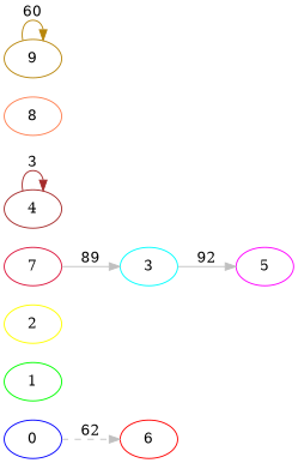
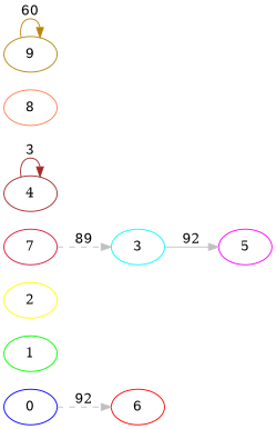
  digraph {
    rankdir=LR
    ranksep=equally
    edge [color=grey]
    0 [color=blue]
    6 [color=red]
    1 [color=green]
    2 [color=yellow]
    3 [color=aqua]
    5 [color=magenta]
    4 [color=brown]
    7 [color=crimson]
    8 [color=coral]
    9 [color=darkgoldenrod]
    subgraph sub_1 {
      rank=same
      0
    }
    subgraph sub_2 {
      rank=same
      6
    }
    subgraph sub_3 {
      rank=same
      1
    }
    subgraph sub_4 {
      rank=same
      2
    }
    subgraph sub_5 {
      rank=same
      3
    }
    subgraph sub_6 {
      rank=same
      5
    }
    subgraph sub_7 {
      rank=same
    }
    subgraph sub_8 {
      rank=same
      4
    }
    subgraph sub_9 {
      rank=same
    }
    subgraph sub_10 {
      rank=same
      7
    }
    subgraph sub_11 {
      rank=same
    }
    subgraph sub_12 {
      rank=same
      8
    }
    subgraph sub_13 {
      rank=same
      9
    }
    subgraph sub_14 {
      rank=same
    }
-   0 -> 6 [label=62 style=dashed]
+   0 -> 6 [label=92 style=dashed]
    3 -> 5 [label=92 style=solid]
    4 -> 4 [color=brown label=3]
-   7 -> 3 [label=89 style=solid]
+   7 -> 3 [label=89 style=dashed]
    9 -> 9 [color=darkgoldenrod label=60]
  }
